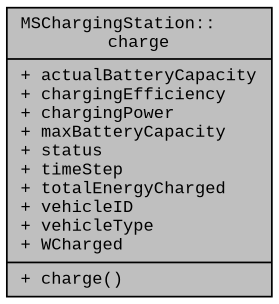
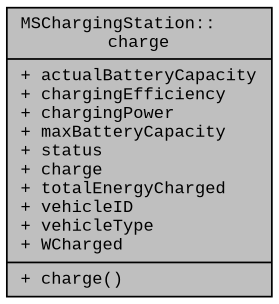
  digraph {
    fontname="Liberation Mono"
-   n1 [color=black fillcolor=grey75 fontcolor=black fontname="Liberation Mono" fontsize=10 height=0.2 label="{MSChargingStation::\lcharge\n|+ actualBatteryCapacity\l+ chargingEfficiency\l+ chargingPower\l+ maxBatteryCapacity\l+ status\l+ timeStep\l+ totalEnergyCharged\l+ vehicleID\l+ vehicleType\l+ WCharged\l|+ charge()\l}" shape=record style=filled width=0.4]
+   n1 [color=black fillcolor=grey75 fontcolor=black fontname="Liberation Mono" fontsize=10 height=0.2 label="{MSChargingStation::\lcharge\n|+ actualBatteryCapacity\l+ chargingEfficiency\l+ chargingPower\l+ maxBatteryCapacity\l+ status\l+ charge\l+ totalEnergyCharged\l+ vehicleID\l+ vehicleType\l+ WCharged\l|+ charge()\l}" shape=record style=filled width=0.4]
  }
